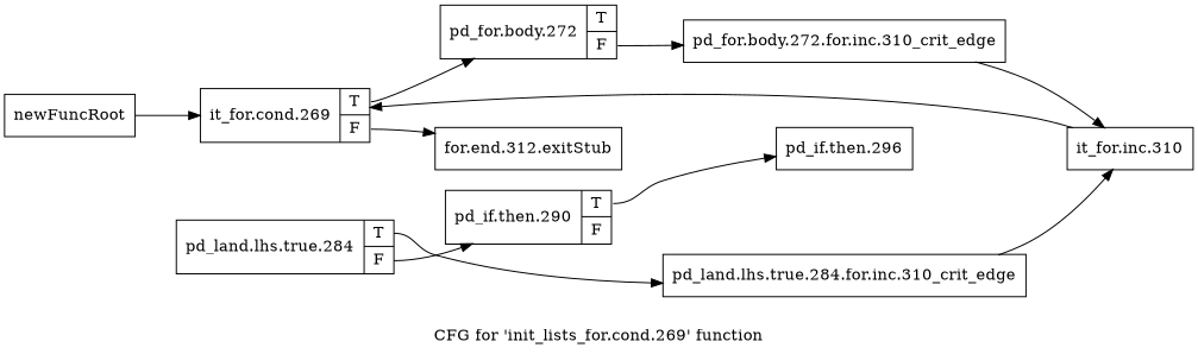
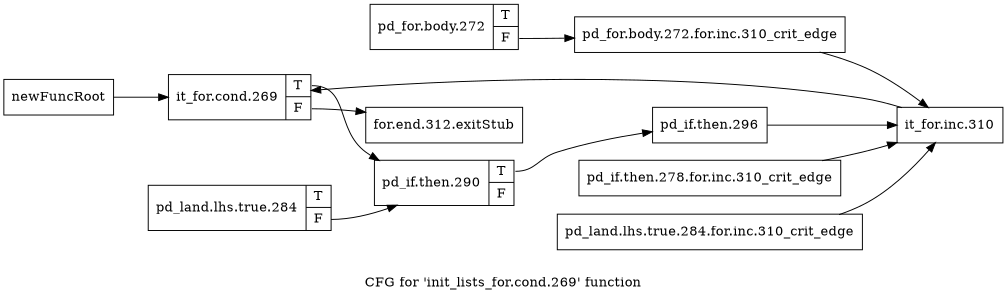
  digraph {
    label="CFG for 'init_lists_for.cond.269' function"
    rankdir=LR
    node [shape=record]
    n1 [label="{newFuncRoot}"]
    n2 [label="{it_for.cond.269|{<s0>T|<s1>F}}"]
    n3 [label="{for.end.312.exitStub}"]
    n4 [label="{pd_for.body.272|{<s0>T|<s1>F}}"]
    n5 [label="{pd_for.body.272.for.inc.310_crit_edge}"]
    n6 [label="{it_for.inc.310}"]
    n7 [label="{pd_land.lhs.true.284|{<s0>T|<s1>F}}"]
    n8 [label="{pd_land.lhs.true.284.for.inc.310_crit_edge}"]
    n9 [label="{pd_if.then.290|{<s0>T|<s1>F}}"]
+   n10 [label="{pd_if.then.278.for.inc.310_crit_edge}"]
    n11 [label="{pd_if.then.296}"]
    n1 -> n2
    n2 -> n3 [tailport=s1]
-   n2 -> n4 [tailport=s0]
+   n2 -> n9 [tailport=s0]
    n4 -> n5 [tailport=s1]
    n5 -> n6
    n6 -> n2
-   n7 -> n8 [tailport=s0]
    n7 -> n9 [tailport=s1]
    n8 -> n6
    n9 -> n11 [tailport=s0]
+   n10 -> n6
+   n11 -> n6
  }
